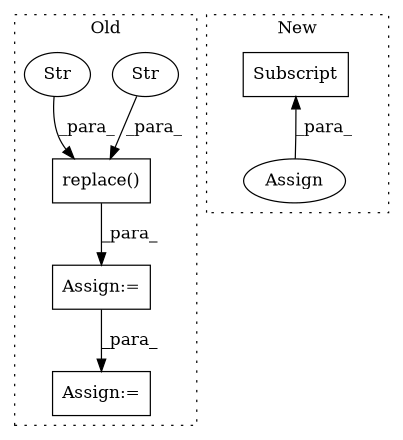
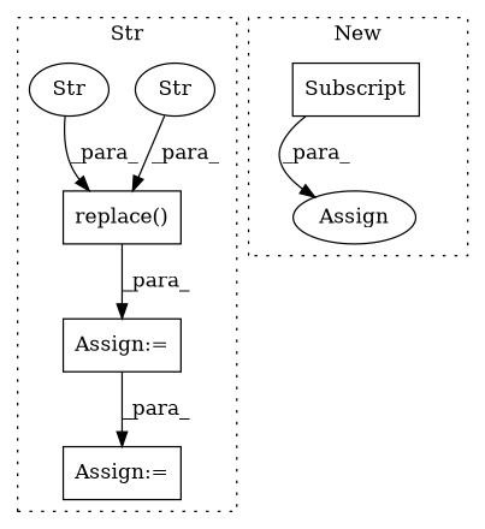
  digraph {
    node [a=66 l=3 shape=box]
    n1 [a=75 l="16,1" label="replace()" s="820,843"]
    n2 [l=2 label=Str s=841 shape=ellipse]
    n3 [label=Str s=836 shape=ellipse]
    n4 [a=68 label="Assign:=" s=866]
    n5 [a=68 label="Assign:=" s=817]
    n6 [a=63 l="12,0" label=Subscript s="1309,0"]
    n7 [a=76 l=1 label=Assign s=1319 shape=ellipse]
    subgraph cluster_1 {
-     label=Old
+     label=Str
      style=dotted
      n1
      n2
      n3
      n4
      n5
    }
    subgraph cluster_2 {
      label=New
      style=dotted
      n6
      n7
    }
    n1 -> n5 [label=_para_]
    n2 -> n1 [label=_para_]
    n3 -> n1 [label=_para_]
    n5 -> n4 [label=_para_]
-   n7 -> n6 [label=_para_]
+   n6 -> n7 [label=_para_]
  }
